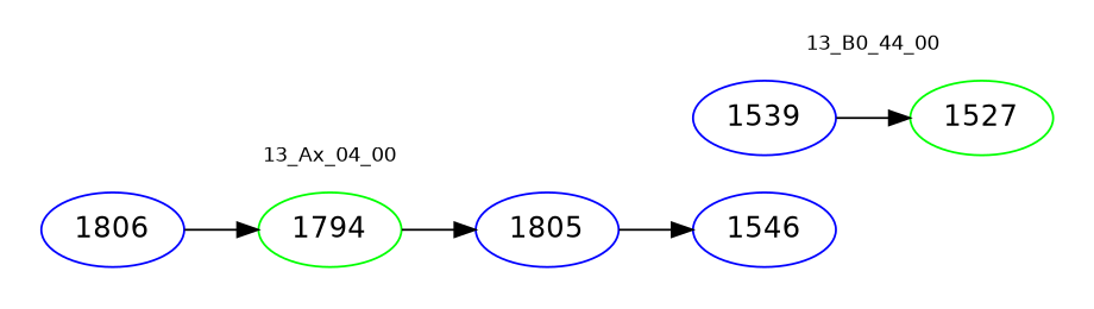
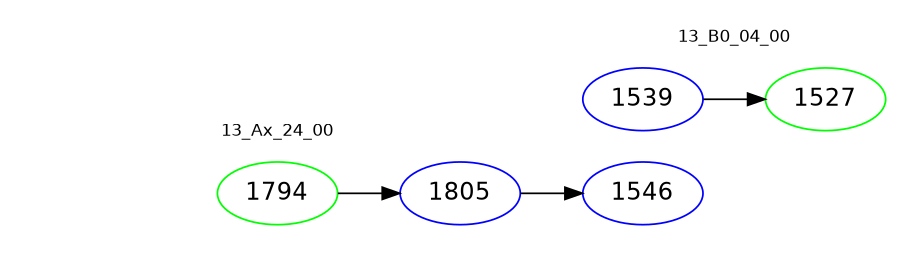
  digraph {
    fontname="DejaVu Sans"
    rankdir=LR
    node [color=blue fontname="DejaVu Sans"]
    edge [color=black fontname="DejaVu Sans"]
-   n1 [label=1806]
    n2 [color=green label=1794]
    n3 [label=1805]
    n4 [label=1539]
    n5 [color=green label=1527]
    n6 [label=1546]
    subgraph cluster_1 {
      color=white
      fontsize=10
-     label="13_Ax_04_00"
-     n1
+     label="13_Ax_24_00"
      n2
      n3
    }
    subgraph cluster_2 {
      color=white
      fontsize=10
-     label="13_B0_44_00"
+     label="13_B0_04_00"
      n4
      n5
      n6
    }
-   n1 -> n2
    n2 -> n3
    n3 -> n6
    n4 -> n5
  }
